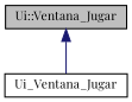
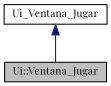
  digraph {
    fontname="Playfair Display"
    node [color=black fontname="Playfair Display" fontsize=10 shape=record style=filled]
    n1 [fillcolor=grey75 fontcolor=black height=0.2 label="Ui::Ventana_Jugar" width=0.4]
    n2 [fillcolor=white height=0.2 label=Ui_Ventana_Jugar width=0.4]
-   n1 -> n2 [color=midnightblue dir=back fontname="Playfair Display" fontsize=10 labelfontname=Helvetica labelfontsize=10 style=solid]
+   n2 -> n1 [color=midnightblue dir=back fontname="Playfair Display" fontsize=10 labelfontname=Helvetica labelfontsize=10 style=solid]
  }
